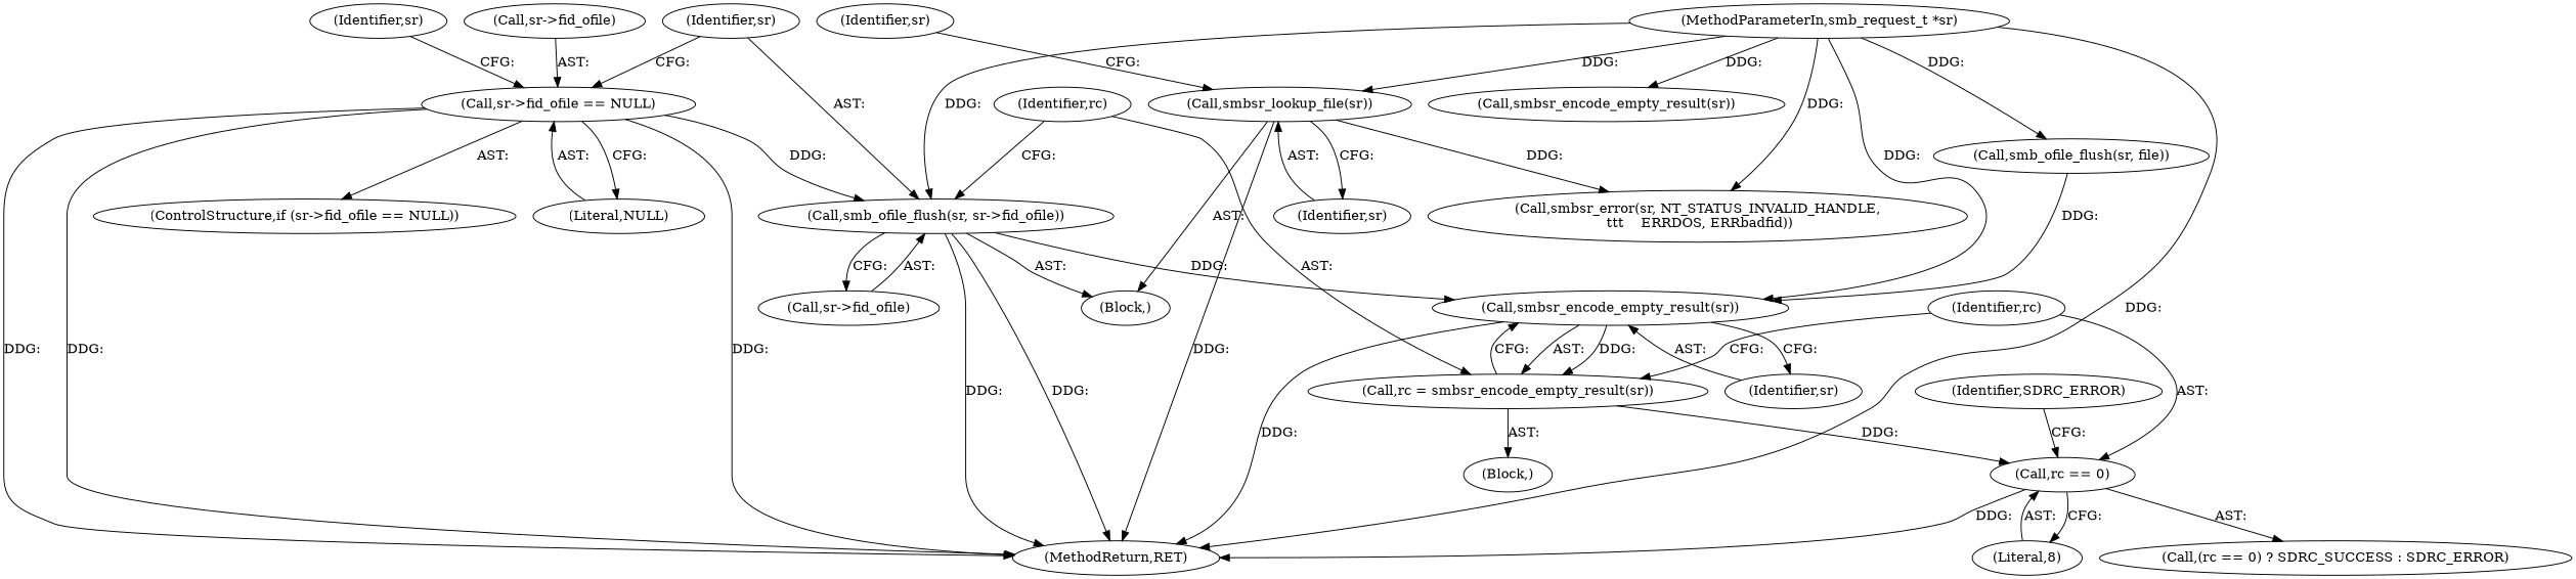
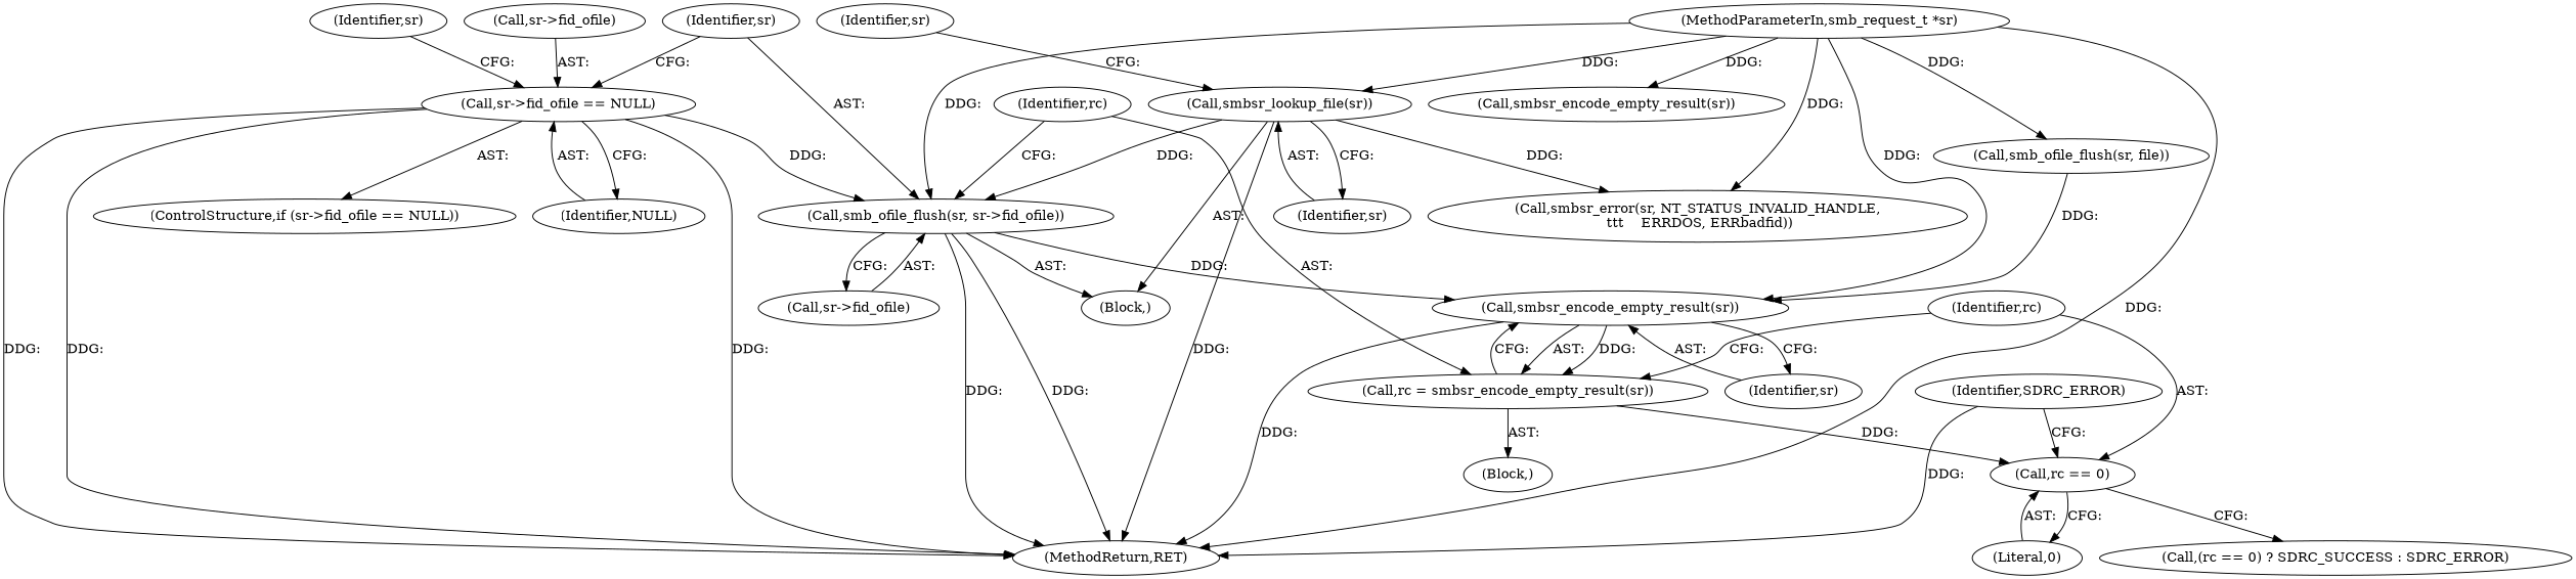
  digraph {
    n1 [label="(Call,smb_ofile_flush(sr, sr->fid_ofile))"]
    n2 [label="(Call,smbsr_encode_empty_result(sr))"]
    n3 [label="(Block,)"]
    n4 [label="(MethodReturn,RET)"]
    n5 [label="(Call,sr->fid_ofile)"]
    n6 [label="(Call,rc = smbsr_encode_empty_result(sr))"]
    n7 [label="(Identifier,sr)"]
    n8 [label="(Call,smbsr_lookup_file(sr))"]
    n9 [label="(Call,smbsr_error(sr, NT_STATUS_INVALID_HANDLE,\n \t\t\t    ERRDOS, ERRbadfid))"]
    n10 [label="(Identifier,sr)"]
    n11 [label="(MethodParameterIn,smb_request_t *sr)"]
    n12 [label="(Call,smb_ofile_flush(sr, file))"]
    n13 [label="(Call,smbsr_encode_empty_result(sr))"]
    n14 [label="(Call,sr->fid_ofile == NULL)"]
    n15 [label="(ControlStructure,if (sr->fid_ofile == NULL))"]
-   n16 [label="(Literal,NULL)"]
+   n16 [label="(Identifier,NULL)"]
    n17 [label="(Call,rc == 0)"]
    n18 [label="(Block,)"]
    n19 [label="(Call,(rc == 0) ? SDRC_SUCCESS : SDRC_ERROR)"]
-   n20 [label="(Literal,8)"]
+   n20 [label="(Literal,0)"]
    n21 [label="(Call,sr->fid_ofile)"]
    n22 [label="(Identifier,SDRC_ERROR)"]
    n23 [label="(Identifier,sr)"]
    n24 [label="(Identifier,rc)"]
    n25 [label="(Identifier,rc)"]
    n26 [label="(Identifier,sr)"]
    n27 [label="(Identifier,sr)"]
    n1 -> n2 [label="DDG: "]
    n1 -> n3 [label="AST: "]
    n1 -> n4 [label="DDG: "]
    n1 -> n4 [label="DDG: "]
    n1 -> n5 [label="CFG: "]
    n2 -> n4 [label="DDG: "]
    n2 -> n6 [label="AST: "]
    n2 -> n6 [label="DDG: "]
    n2 -> n7 [label="CFG: "]
    n5 -> n1 [label="AST: "]
    n6 -> n2 [label="CFG: "]
    n6 -> n17 [label="DDG: "]
    n6 -> n18 [label="AST: "]
    n7 -> n2 [label="AST: "]
+   n8 -> n1 [label="DDG: "]
    n8 -> n3 [label="AST: "]
    n8 -> n4 [label="DDG: "]
    n8 -> n9 [label="DDG: "]
    n8 -> n10 [label="CFG: "]
    n10 -> n8 [label="AST: "]
    n11 -> n1 [label="DDG: "]
    n11 -> n2 [label="DDG: "]
    n11 -> n4 [label="DDG: "]
    n11 -> n8 [label="DDG: "]
    n11 -> n9 [label="DDG: "]
    n11 -> n12 [label="DDG: "]
    n11 -> n13 [label="DDG: "]
    n12 -> n2 [label="DDG: "]
    n14 -> n1 [label="DDG: "]
    n14 -> n4 [label="DDG: "]
    n14 -> n4 [label="DDG: "]
    n14 -> n4 [label="DDG: "]
    n14 -> n15 [label="AST: "]
    n14 -> n16 [label="CFG: "]
    n16 -> n14 [label="AST: "]
-   n17 -> n4 [label="DDG: "]
-   n17 -> n19 [label="AST: "]
+   n22 -> n4 [label="DDG: "]
+   n17 -> n19 [label="CFG: "]
    n17 -> n20 [label="CFG: "]
    n20 -> n17 [label="AST: "]
    n21 -> n14 [label="AST: "]
    n22 -> n17 [label="CFG: "]
    n23 -> n8 [label="CFG: "]
    n24 -> n1 [label="CFG: "]
    n24 -> n6 [label="AST: "]
    n25 -> n6 [label="CFG: "]
    n25 -> n17 [label="AST: "]
    n26 -> n1 [label="AST: "]
    n26 -> n14 [label="CFG: "]
    n27 -> n14 [label="CFG: "]
  }
